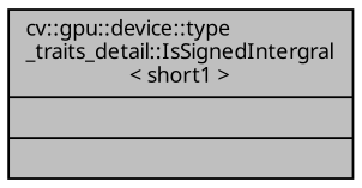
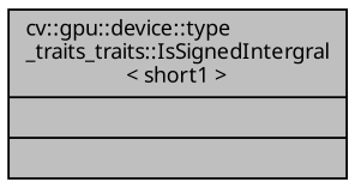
  digraph {
    fontname="Noto Sans"
-   n1 [color=black fillcolor=grey75 fontcolor=black fontname="Noto Sans" fontsize=10 height=0.2 label="{cv::gpu::device::type\l_traits_detail::IsSignedIntergral\l\< short1 \>\n||}" shape=record style=filled width=0.4]
+   n1 [color=black fillcolor=grey75 fontcolor=black fontname="Noto Sans" fontsize=10 height=0.2 label="{cv::gpu::device::type\l_traits_traits::IsSignedIntergral\l\< short1 \>\n||}" shape=record style=filled width=0.4]
  }
